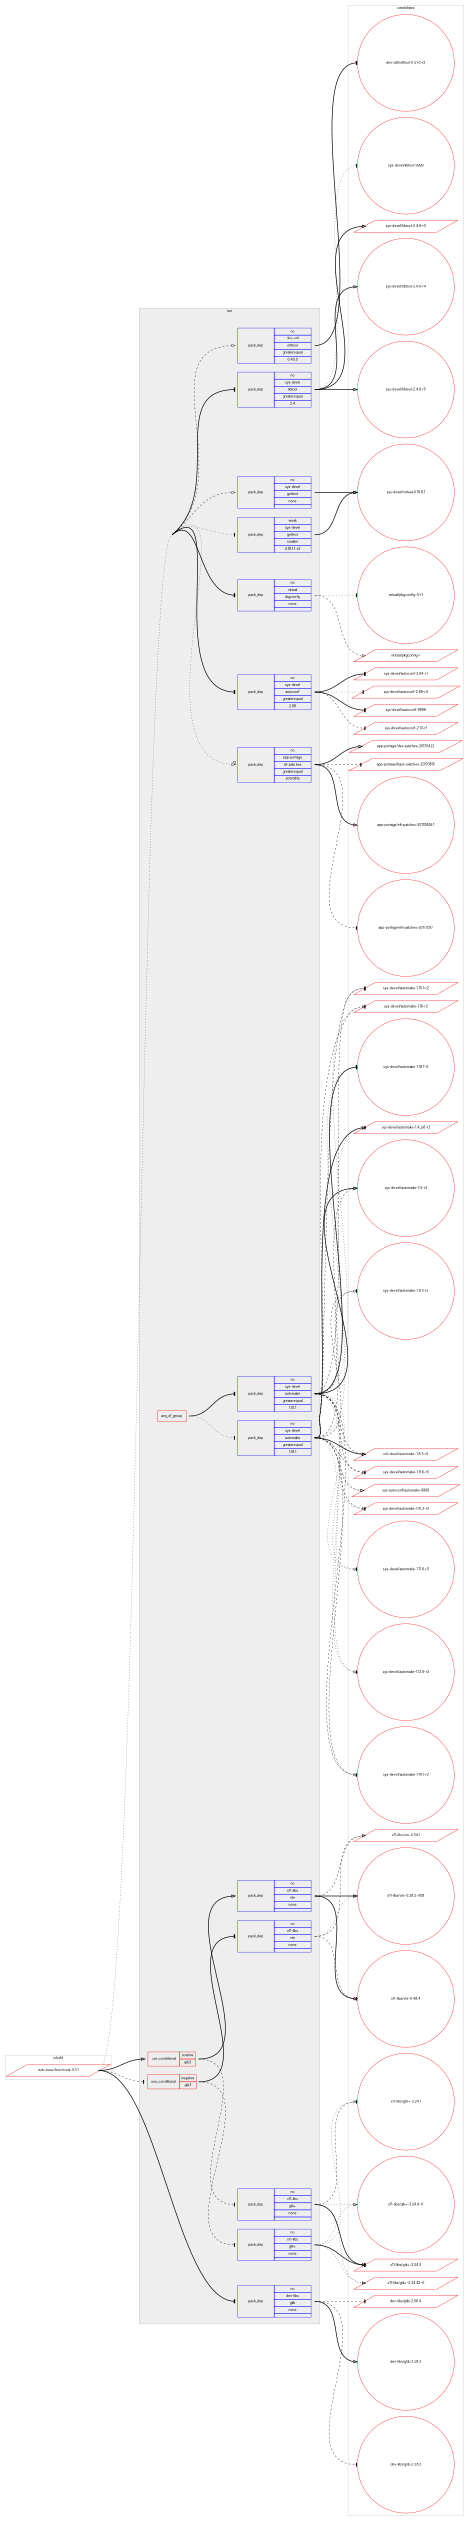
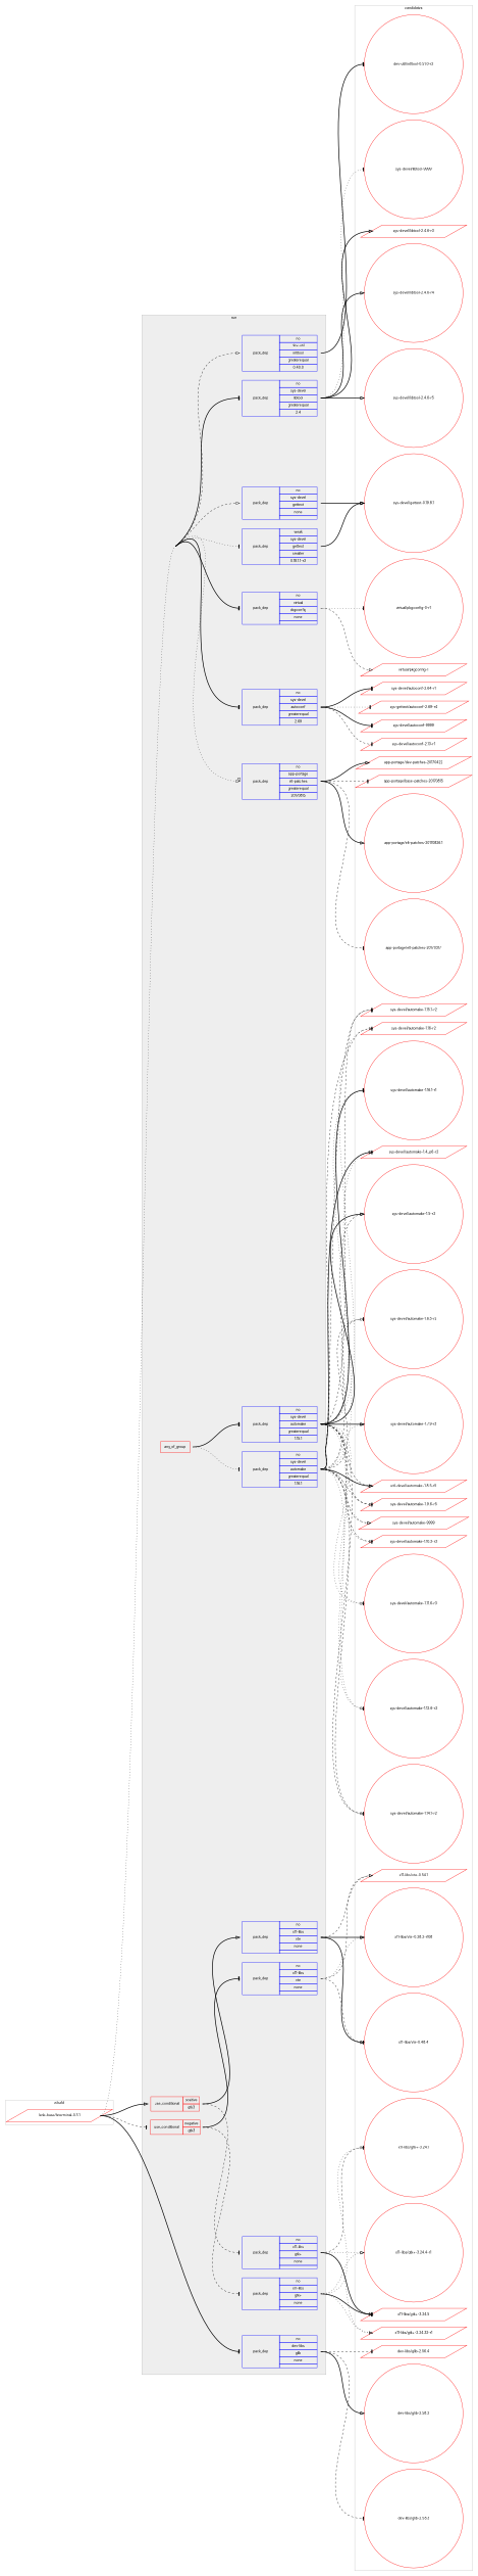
  digraph {
    compound=true
    concentrate=true
    fontname=Inter
    fontsize=10
    newrank=true
    rankdir=LR
    ranksep=1.5
    node [color=red fontname=Inter fontsize=10 shape=circle]
    edge [arrowhead=onormal fontname=Inter headport=w style=bold tailport=e weight=100]
    n1 [label="lxde-base/lxterminal-0.3.1" shape=parallelogram width=4]
    n2 [color=blue label=<<TABLE BORDER="0" CELLBORDER="1" CELLSPACING="0" CELLPADDING="4" WIDTH="220"><TR><TD ROWSPAN="6" CELLPADDING="30">pack_dep</TD></TR><TR><TD WIDTH="110">no</TD></TR><TR><TD>sys-devel</TD></TR><TR><TD>automake</TD></TR><TR><TD>greaterequal</TD></TR><TR><TD>1.16.1</TD></TR></TABLE>> shape=none]
    n3 [color=blue label=<<TABLE BORDER="0" CELLBORDER="1" CELLSPACING="0" CELLPADDING="4" WIDTH="220"><TR><TD ROWSPAN="6" CELLPADDING="30">pack_dep</TD></TR><TR><TD WIDTH="110">no</TD></TR><TR><TD>sys-devel</TD></TR><TR><TD>automake</TD></TR><TR><TD>greaterequal</TD></TR><TR><TD>1.15.1</TD></TR></TABLE>> shape=none]
    n4 [label=<<TABLE BORDER="0" CELLBORDER="1" CELLSPACING="0" CELLPADDING="4"><TR><TD CELLPADDING="10">any_of_group</TD></TR></TABLE>> shape=none]
    n5 [color=blue label=<<TABLE BORDER="0" CELLBORDER="1" CELLSPACING="0" CELLPADDING="4" WIDTH="220"><TR><TD ROWSPAN="6" CELLPADDING="30">pack_dep</TD></TR><TR><TD WIDTH="110">no</TD></TR><TR><TD>sys-devel</TD></TR><TR><TD>autoconf</TD></TR><TR><TD>greaterequal</TD></TR><TR><TD>2.69</TD></TR></TABLE>> shape=none]
    n6 [color=blue label=<<TABLE BORDER="0" CELLBORDER="1" CELLSPACING="0" CELLPADDING="4" WIDTH="220"><TR><TD ROWSPAN="6" CELLPADDING="30">pack_dep</TD></TR><TR><TD WIDTH="110">no</TD></TR><TR><TD>app-portage</TD></TR><TR><TD>elt-patches</TD></TR><TR><TD>greaterequal</TD></TR><TR><TD>20170815</TD></TR></TABLE>> shape=none]
    n7 [color=blue label=<<TABLE BORDER="0" CELLBORDER="1" CELLSPACING="0" CELLPADDING="4" WIDTH="220"><TR><TD ROWSPAN="6" CELLPADDING="30">pack_dep</TD></TR><TR><TD WIDTH="110">no</TD></TR><TR><TD>dev-util</TD></TR><TR><TD>intltool</TD></TR><TR><TD>greaterequal</TD></TR><TR><TD>0.40.0</TD></TR></TABLE>> shape=none]
    n8 [color=blue label=<<TABLE BORDER="0" CELLBORDER="1" CELLSPACING="0" CELLPADDING="4" WIDTH="220"><TR><TD ROWSPAN="6" CELLPADDING="30">pack_dep</TD></TR><TR><TD WIDTH="110">no</TD></TR><TR><TD>sys-devel</TD></TR><TR><TD>gettext</TD></TR><TR><TD>none</TD></TR><TR><TD></TD></TR></TABLE>> shape=none]
    n9 [color=blue label=<<TABLE BORDER="0" CELLBORDER="1" CELLSPACING="0" CELLPADDING="4" WIDTH="220"><TR><TD ROWSPAN="6" CELLPADDING="30">pack_dep</TD></TR><TR><TD WIDTH="110">no</TD></TR><TR><TD>sys-devel</TD></TR><TR><TD>libtool</TD></TR><TR><TD>greaterequal</TD></TR><TR><TD>2.4</TD></TR></TABLE>> shape=none]
    n10 [color=blue label=<<TABLE BORDER="0" CELLBORDER="1" CELLSPACING="0" CELLPADDING="4" WIDTH="220"><TR><TD ROWSPAN="6" CELLPADDING="30">pack_dep</TD></TR><TR><TD WIDTH="110">no</TD></TR><TR><TD>virtual</TD></TR><TR><TD>pkgconfig</TD></TR><TR><TD>none</TD></TR><TR><TD></TD></TR></TABLE>> shape=none]
    n11 [color=blue label=<<TABLE BORDER="0" CELLBORDER="1" CELLSPACING="0" CELLPADDING="4" WIDTH="220"><TR><TD ROWSPAN="6" CELLPADDING="30">pack_dep</TD></TR><TR><TD WIDTH="110">weak</TD></TR><TR><TD>sys-devel</TD></TR><TR><TD>gettext</TD></TR><TR><TD>smaller</TD></TR><TR><TD>0.18.1.1-r3</TD></TR></TABLE>> shape=none]
    n12 [color=blue label=<<TABLE BORDER="0" CELLBORDER="1" CELLSPACING="0" CELLPADDING="4" WIDTH="220"><TR><TD ROWSPAN="6" CELLPADDING="30">pack_dep</TD></TR><TR><TD WIDTH="110">no</TD></TR><TR><TD>x11-libs</TD></TR><TR><TD>gtk+</TD></TR><TR><TD>none</TD></TR><TR><TD></TD></TR></TABLE>> shape=none]
    n13 [color=blue label=<<TABLE BORDER="0" CELLBORDER="1" CELLSPACING="0" CELLPADDING="4" WIDTH="220"><TR><TD ROWSPAN="6" CELLPADDING="30">pack_dep</TD></TR><TR><TD WIDTH="110">no</TD></TR><TR><TD>x11-libs</TD></TR><TR><TD>vte</TD></TR><TR><TD>none</TD></TR><TR><TD></TD></TR></TABLE>> shape=none]
    n14 [label=<<TABLE BORDER="0" CELLBORDER="1" CELLSPACING="0" CELLPADDING="4"><TR><TD ROWSPAN="3" CELLPADDING="10">use_conditional</TD></TR><TR><TD>negative</TD></TR><TR><TD>gtk3</TD></TR></TABLE>> shape=none]
    n15 [color=blue label=<<TABLE BORDER="0" CELLBORDER="1" CELLSPACING="0" CELLPADDING="4" WIDTH="220"><TR><TD ROWSPAN="6" CELLPADDING="30">pack_dep</TD></TR><TR><TD WIDTH="110">no</TD></TR><TR><TD>x11-libs</TD></TR><TR><TD>gtk+</TD></TR><TR><TD>none</TD></TR><TR><TD></TD></TR></TABLE>> shape=none]
    n16 [color=blue label=<<TABLE BORDER="0" CELLBORDER="1" CELLSPACING="0" CELLPADDING="4" WIDTH="220"><TR><TD ROWSPAN="6" CELLPADDING="30">pack_dep</TD></TR><TR><TD WIDTH="110">no</TD></TR><TR><TD>x11-libs</TD></TR><TR><TD>vte</TD></TR><TR><TD>none</TD></TR><TR><TD></TD></TR></TABLE>> shape=none]
    n17 [label=<<TABLE BORDER="0" CELLBORDER="1" CELLSPACING="0" CELLPADDING="4"><TR><TD ROWSPAN="3" CELLPADDING="10">use_conditional</TD></TR><TR><TD>positive</TD></TR><TR><TD>gtk3</TD></TR></TABLE>> shape=none]
    n18 [color=blue label=<<TABLE BORDER="0" CELLBORDER="1" CELLSPACING="0" CELLPADDING="4" WIDTH="220"><TR><TD ROWSPAN="6" CELLPADDING="30">pack_dep</TD></TR><TR><TD WIDTH="110">no</TD></TR><TR><TD>dev-libs</TD></TR><TR><TD>glib</TD></TR><TR><TD>none</TD></TR><TR><TD></TD></TR></TABLE>> shape=none]
    n19 [label="sys-devel/automake-1.10.3-r3" shape=parallelogram width=4]
    n20 [label="sys-devel/automake-1.11.6-r3" width=4]
    n21 [label="sys-devel/automake-1.12.6-r2" width=4]
    n22 [label="sys-devel/automake-1.14.1-r2" width=4]
    n23 [label="sys-devel/automake-1.15.1-r2" shape=parallelogram width=4]
    n24 [label="sys-devel/automake-1.16-r2" shape=parallelogram width=4]
    n25 [label="sys-devel/automake-1.16.1-r1" width=4]
    n26 [label="sys-devel/automake-1.4_p6-r2" shape=parallelogram width=4]
    n27 [label="sys-devel/automake-1.5-r2" width=4]
    n28 [label="sys-devel/automake-1.6.3-r2" width=4]
+   n29 [label="sys-devel/automake-1.7.9-r3" width=4]
    n30 [label="util-devel/automake-1.8.5-r5" shape=parallelogram width=4]
    n31 [label="sys-devel/automake-1.9.6-r5" shape=parallelogram width=4]
-   n32 [label="sys-autoconf/automake-9999" shape=parallelogram width=4]
+   n32 [label="sys-devel/automake-9999" shape=parallelogram width=4]
    n33 [label="dev-util/intltool-0.51.0-r2" width=4]
    n34 [label="app-portage/elt-patches-20170317" width=4]
    n35 [label="app-portage/dev-patches-20170422" shape=parallelogram width=4]
    n36 [label="app-portage/base-patches-20170815" shape=parallelogram width=4]
    n37 [label="app-portage/elt-patches-20170826.1" width=4]
    n38 [label="sys-devel/autoconf-2.13-r1" shape=parallelogram width=4]
    n39 [label="sys-devel/autoconf-2.64-r1" shape=parallelogram width=4]
-   n40 [label="sys-devel/autoconf-2.69-r4" shape=parallelogram width=4]
+   n40 [label="sys-gettext/autoconf-2.69-r4" shape=parallelogram width=4]
    n41 [label="sys-devel/autoconf-9999" shape=parallelogram width=4]
-   n42 [label="sys-devel/virtual-0.19.8.1" width=4]
+   n42 [label="sys-devel/gettext-0.19.8.1" width=4]
    n43 [label="sys-devel/libtool-2.4.6-r3" shape=parallelogram width=4]
    n44 [label="sys-devel/libtool-2.4.6-r4" width=4]
    n45 [label="sys-devel/libtool-2.4.6-r5" width=4]
    n46 [label="sys-devel/libtool-9999" width=4]
    n47 [label="virtual/pkgconfig-0-r1" width=4]
    n48 [label="virtual/pkgconfig-1" shape=parallelogram width=4]
    n49 [label="x11-libs/gtk+-2.24.32-r1" shape=parallelogram width=4]
    n50 [label="x11-libs/gtk+-3.24.1" width=4]
    n51 [label="x11-libs/gtk+-3.24.4-r1" width=4]
    n52 [label="x11-libs/gtk+-3.24.5" shape=parallelogram width=4]
    n53 [label="x11-libs/vte-0.28.2-r108" width=4]
    n54 [label="x11-libs/vte-0.48.4" width=4]
    n55 [label="x11-libs/vte-0.54.1" shape=parallelogram width=4]
    n56 [label="dev-libs/glib-2.56.4" shape=parallelogram width=4]
    n57 [label="dev-libs/glib-2.58.2" width=4]
    n58 [label="dev-libs/glib-2.58.3" width=4]
    subgraph cluster_1 {
      color=gray
      label=<<i>ebuild</i>>
      rank=same
      n1
    }
    subgraph cluster_2 {
      color=gray
      label=<<i>dependencies</i>>
      subgraph cluster_3 {
        color=gray
        fillcolor="#eeeeee"
        label=<<i>compile</i>>
        style=filled
        subgraph sub_4 {
          color=gray
          fillcolor="#eeeeee"
          label=<<i>compile</i>>
          style=filled
          n4
          subgraph sub_5 {
            color=gray
            fillcolor="#eeeeee"
            label=<<i>compile</i>>
            style=filled
            n2
          }
          subgraph sub_6 {
            color=gray
            fillcolor="#eeeeee"
            label=<<i>compile</i>>
            style=filled
            n3
          }
        }
        subgraph sub_7 {
          color=gray
          fillcolor="#eeeeee"
          label=<<i>compile</i>>
          style=filled
          n5
        }
        subgraph sub_8 {
          color=gray
          fillcolor="#eeeeee"
          label=<<i>compile</i>>
          style=filled
          n6
        }
        subgraph sub_9 {
          color=gray
          fillcolor="#eeeeee"
          label=<<i>compile</i>>
          style=filled
          n7
        }
        subgraph sub_10 {
          color=gray
          fillcolor="#eeeeee"
          label=<<i>compile</i>>
          style=filled
          n8
        }
        subgraph sub_11 {
          color=gray
          fillcolor="#eeeeee"
          label=<<i>compile</i>>
          style=filled
          n9
        }
        subgraph sub_12 {
          color=gray
          fillcolor="#eeeeee"
          label=<<i>compile</i>>
          style=filled
          n10
        }
        subgraph sub_13 {
          color=gray
          fillcolor="#eeeeee"
          label=<<i>compile</i>>
          style=filled
          n11
        }
      }
      subgraph cluster_14 {
        color=gray
        fillcolor="#eeeeee"
        label=<<i>compile and run</i>>
        style=filled
        subgraph sub_15 {
          color=gray
          fillcolor="#eeeeee"
          label=<<i>compile and run</i>>
          style=filled
          n14
          subgraph sub_16 {
            color=gray
            fillcolor="#eeeeee"
            label=<<i>compile and run</i>>
            style=filled
            n12
          }
          subgraph sub_17 {
            color=gray
            fillcolor="#eeeeee"
            label=<<i>compile and run</i>>
            style=filled
            n13
          }
        }
        subgraph sub_18 {
          color=gray
          fillcolor="#eeeeee"
          label=<<i>compile and run</i>>
          style=filled
          n17
          subgraph sub_19 {
            color=gray
            fillcolor="#eeeeee"
            label=<<i>compile and run</i>>
            style=filled
            n15
          }
          subgraph sub_20 {
            color=gray
            fillcolor="#eeeeee"
            label=<<i>compile and run</i>>
            style=filled
            n16
          }
        }
        subgraph sub_21 {
          color=gray
          fillcolor="#eeeeee"
          label=<<i>compile and run</i>>
          style=filled
          n18
        }
      }
      subgraph cluster_22 {
        color=gray
        fillcolor="#eeeeee"
        label=<<i>run</i>>
        style=filled
      }
    }
    subgraph cluster_23 {
      color=gray
      label=<<i>candidates</i>>
      rank=same
      subgraph sub_24 {
        color=black
        label=<<i>candidates</i>>
        nodesep=1
        rank=same
        n19
        n20
        n21
        n22
        n23
        n24
        n25
        n26
        n27
        n28
+       n29
        n30
        n31
        n32
      }
      subgraph sub_25 {
        color=black
        label=<<i>candidates</i>>
        nodesep=1
        rank=same
        n19
        n20
        n21
        n22
        n23
        n24
        n25
        n26
        n27
        n28
+       n29
        n30
        n31
        n32
      }
      subgraph sub_26 {
        color=black
        label=<<i>candidates</i>>
        nodesep=1
        rank=same
        n33
      }
      subgraph sub_27 {
        color=black
        label=<<i>candidates</i>>
        nodesep=1
        rank=same
        n34
        n35
        n36
        n37
      }
      subgraph sub_28 {
        color=black
        label=<<i>candidates</i>>
        nodesep=1
        rank=same
        n38
        n39
        n40
        n41
      }
      subgraph sub_29 {
        color=black
        label=<<i>candidates</i>>
        nodesep=1
        rank=same
        n42
      }
      subgraph sub_30 {
        color=black
        label=<<i>candidates</i>>
        nodesep=1
        rank=same
        n43
        n44
        n45
        n46
      }
      subgraph sub_31 {
        color=black
        label=<<i>candidates</i>>
        nodesep=1
        rank=same
        n47
        n48
      }
      subgraph sub_32 {
        color=black
        label=<<i>candidates</i>>
        nodesep=1
        rank=same
        n42
      }
      subgraph sub_33 {
        color=black
        label=<<i>candidates</i>>
        nodesep=1
        rank=same
        n49
        n50
        n51
        n52
      }
      subgraph sub_34 {
        color=black
        label=<<i>candidates</i>>
        nodesep=1
        rank=same
        n53
        n54
        n55
      }
      subgraph sub_35 {
        color=black
        label=<<i>candidates</i>>
        nodesep=1
        rank=same
        n49
        n50
        n51
        n52
      }
      subgraph sub_36 {
        color=black
        label=<<i>candidates</i>>
        nodesep=1
        rank=same
        n53
        n54
        n55
      }
      subgraph sub_37 {
        color=black
        label=<<i>candidates</i>>
        nodesep=1
        rank=same
        n56
        n57
        n58
      }
    }
    n1 -> n5 [arrowhead=tee weight=20]
    n1 -> n6 [style=dotted weight=20]
    n1 -> n7 [style=dashed weight=20]
    n1 -> n8 [style=dashed weight=20]
    n1 -> n9 [arrowhead=tee weight=20]
    n1 -> n10 [arrowhead=tee weight=20]
    n1 -> n11 [arrowhead=tee style=dotted weight=20]
    n1 -> n14 [arrowhead=tee style=dashed weight=20]
    n1 -> n17 [weight=20]
    n1 -> n18 [arrowhead=tee weight=20]
    n2 -> n19 [arrowhead=tee style=dashed]
    n2 -> n20 [style=dotted]
    n2 -> n21 [style=dotted]
    n2 -> n22 [style=dashed]
    n2 -> n23 [arrowhead=tee style=dashed]
    n2 -> n24 [arrowhead=tee style=dashed]
    n2 -> n25 [arrowhead=tee style=dotted]
    n2 -> n26
    n2 -> n27 [style=dashed]
    n2 -> n28 [arrowhead=tee style=dashed]
+   n2 -> n29 [style=dotted]
    n2 -> n30
    n2 -> n31 [arrowhead=tee style=dashed]
    n2 -> n32 [style=dotted]
    n3 -> n19 [style=dotted]
    n3 -> n20 [arrowhead=tee style=dotted]
    n3 -> n21 [arrowhead=tee style=dotted]
    n3 -> n22 [arrowhead=tee style=dashed]
    n3 -> n23 [arrowhead=tee style=dashed]
    n3 -> n24 [style=dotted]
    n3 -> n25 [arrowhead=tee]
    n3 -> n26 [arrowhead=tee style=dotted]
    n3 -> n27
    n3 -> n28 [style=dashed]
+   n3 -> n29
    n3 -> n30 [style=dashed]
    n3 -> n31 [style=dashed]
    n3 -> n32 [style=dashed]
    n4 -> n2 [arrowhead=tee style=dotted weight=20]
    n4 -> n3 [arrowhead=tee weight=20]
    n5 -> n38 [arrowhead=tee style=dashed]
    n5 -> n39 [arrowhead=tee]
    n5 -> n40 [arrowhead=tee style=dotted]
    n5 -> n41 [arrowhead=tee]
    n6 -> n34 [arrowhead=tee style=dashed]
    n6 -> n35
    n6 -> n36 [arrowhead=tee style=dashed]
    n6 -> n37
    n7 -> n33 [arrowhead=tee]
    n8 -> n42
    n9 -> n43
    n9 -> n44
    n9 -> n45
    n9 -> n46 [arrowhead=tee style=dotted]
    n10 -> n47 [arrowhead=tee style=dotted]
    n10 -> n48 [style=dashed]
    n11 -> n42
    n12 -> n49 [style=dotted]
    n12 -> n50 [style=dotted]
    n12 -> n51 [style=dotted]
    n12 -> n52 [arrowhead=tee]
    n13 -> n53 [style=dotted]
    n13 -> n54 [arrowhead=tee style=dashed]
    n13 -> n55 [style=dashed]
    n14 -> n12 [arrowhead=tee style=dashed weight=20]
    n14 -> n13 [arrowhead=tee weight=20]
    n15 -> n49 [style=dotted]
    n15 -> n50 [arrowhead=tee style=dashed]
    n15 -> n51 [style=dotted]
    n15 -> n52
    n16 -> n53
    n16 -> n54
    n16 -> n55 [style=dashed]
    n17 -> n15 [arrowhead=tee style=dashed weight=20]
    n17 -> n16 [weight=20]
    n18 -> n56 [arrowhead=tee style=dashed]
    n18 -> n57
    n18 -> n58 [arrowhead=tee style=dashed]
  }
